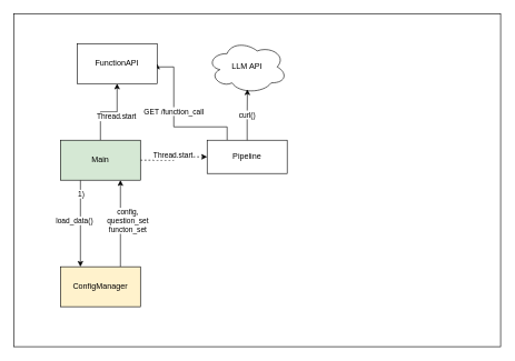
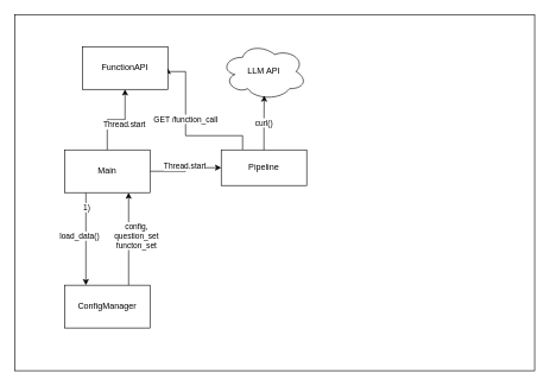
  <mxCell id="0" />
  <mxCell id="1" parent="0" />
  <mxCell id="2" value="" style="rounded=0;whiteSpace=wrap;html=1;" vertex="1" parent="1"><mxGeometry x="20" y="20" width="730" height="500" as="geometry" /></mxCell>
  <mxCell id="3" style="edgeStyle=orthogonalEdgeStyle;rounded=0;orthogonalLoop=1;jettySize=auto;html=1;entryX=0.75;entryY=1;entryDx=0;entryDy=0;exitX=0.75;exitY=0;exitDx=0;exitDy=0;" edge="1" parent="1" source="5" target="13"><mxGeometry relative="1" as="geometry" /></mxCell>
  <mxCell id="4" value="config,&lt;div&gt;question_set&lt;/div&gt;&lt;div&gt;functon_set&lt;/div&gt;" style="edgeLabel;html=1;align=center;verticalAlign=middle;resizable=0;points=[];" vertex="1" connectable="0" parent="3"><mxGeometry x="0.348" relative="1" as="geometry"><mxPoint x="10" y="18" as="offset" /></mxGeometry></mxCell>
- <mxCell id="5" value="ConfigManager" style="rounded=0;whiteSpace=wrap;html=1;fillColor=#fff2cc;" vertex="1" parent="1"><mxGeometry x="90" y="400" width="120" height="60" as="geometry" /></mxCell>
+ <mxCell id="5" value="ConfigManager" style="rounded=0;whiteSpace=wrap;html=1;" vertex="1" parent="1"><mxGeometry x="90" y="400" width="120" height="60" as="geometry" /></mxCell>
  <mxCell id="6" style="edgeStyle=orthogonalEdgeStyle;rounded=0;orthogonalLoop=1;jettySize=auto;html=1;entryX=0.25;entryY=0;entryDx=0;entryDy=0;exitX=0.25;exitY=1;exitDx=0;exitDy=0;" edge="1" parent="1" source="13" target="5"><mxGeometry relative="1" as="geometry" /></mxCell>
  <mxCell id="7" value="load_data()" style="edgeLabel;html=1;align=center;verticalAlign=middle;resizable=0;points=[];" vertex="1" connectable="0" parent="6"><mxGeometry x="-0.271" y="-3" relative="1" as="geometry"><mxPoint x="-7" y="13" as="offset" /></mxGeometry></mxCell>
  <mxCell id="8" value="1)" style="edgeLabel;html=1;align=center;verticalAlign=middle;resizable=0;points=[];" vertex="1" connectable="0" parent="6"><mxGeometry x="-0.64" relative="1" as="geometry"><mxPoint y="-3" as="offset" /></mxGeometry></mxCell>
- <mxCell id="9" style="edgeStyle=orthogonalEdgeStyle;rounded=0;orthogonalLoop=1;jettySize=auto;html=1;entryX=0;entryY=0.5;entryDx=0;entryDy=0;dashed=1;" edge="1" parent="1" source="13" target="16"><mxGeometry relative="1" as="geometry" /></mxCell>
+ <mxCell id="9" style="edgeStyle=orthogonalEdgeStyle;rounded=0;orthogonalLoop=1;jettySize=auto;html=1;entryX=0;entryY=0.5;entryDx=0;entryDy=0;" edge="1" parent="1" source="13" target="16"><mxGeometry relative="1" as="geometry" /></mxCell>
  <mxCell id="10" value="Thread.start" style="edgeLabel;html=1;align=center;verticalAlign=middle;resizable=0;points=[];" vertex="1" connectable="0" parent="9"><mxGeometry x="0.084" y="3" relative="1" as="geometry"><mxPoint x="-4" as="offset" /></mxGeometry></mxCell>
  <mxCell id="11" style="edgeStyle=orthogonalEdgeStyle;rounded=0;orthogonalLoop=1;jettySize=auto;html=1;entryX=0.5;entryY=1;entryDx=0;entryDy=0;" edge="1" parent="1" source="13" target="17"><mxGeometry relative="1" as="geometry" /></mxCell>
  <mxCell id="12" value="Thread.start" style="edgeLabel;html=1;align=center;verticalAlign=middle;resizable=0;points=[];" vertex="1" connectable="0" parent="11"><mxGeometry x="0.185" y="1" relative="1" as="geometry"><mxPoint x="1" y="8" as="offset" /></mxGeometry></mxCell>
- <mxCell id="13" value="Main" style="rounded=0;whiteSpace=wrap;html=1;fillColor=#d5e8d4;" vertex="1" parent="1"><mxGeometry x="90" y="210" width="120" height="60" as="geometry" /></mxCell>
+ <mxCell id="13" value="Main" style="rounded=0;whiteSpace=wrap;html=1;" vertex="1" parent="1"><mxGeometry x="90" y="210" width="120" height="60" as="geometry" /></mxCell>
  <mxCell id="14" style="edgeStyle=orthogonalEdgeStyle;rounded=0;orthogonalLoop=1;jettySize=auto;html=1;entryX=1;entryY=0.5;entryDx=0;entryDy=0;" edge="1" parent="1" source="16" target="17"><mxGeometry relative="1" as="geometry"><Array as="points"><mxPoint x="340" y="190" /><mxPoint x="260" y="190" /><mxPoint x="260" y="100" /></Array></mxGeometry></mxCell>
  <mxCell id="15" value="GET /function_call" style="edgeLabel;html=1;align=center;verticalAlign=middle;resizable=0;points=[];" vertex="1" connectable="0" parent="14"><mxGeometry x="0.131" y="1" relative="1" as="geometry"><mxPoint as="offset" /></mxGeometry></mxCell>
  <mxCell id="16" value="Pipeline" style="rounded=0;whiteSpace=wrap;html=1;" vertex="1" parent="1"><mxGeometry x="310" y="210" width="120" height="50" as="geometry" /></mxCell>
  <mxCell id="17" value="FunctionAPI" style="rounded=0;whiteSpace=wrap;html=1;" vertex="1" parent="1"><mxGeometry x="115" y="65" width="120" height="60" as="geometry" /></mxCell>
  <mxCell id="18" value="LLM API" style="ellipse;shape=cloud;whiteSpace=wrap;html=1;" vertex="1" parent="1"><mxGeometry x="310" y="60" width="120" height="80" as="geometry" /></mxCell>
  <mxCell id="19" style="edgeStyle=orthogonalEdgeStyle;rounded=0;orthogonalLoop=1;jettySize=auto;html=1;entryX=0.503;entryY=0.921;entryDx=0;entryDy=0;entryPerimeter=0;" edge="1" parent="1" source="16" target="18"><mxGeometry relative="1" as="geometry" /></mxCell>
  <mxCell id="20" value="curl()" style="edgeLabel;html=1;align=center;verticalAlign=middle;resizable=0;points=[];" vertex="1" connectable="0" parent="19"><mxGeometry x="0.021" y="1" relative="1" as="geometry"><mxPoint as="offset" /></mxGeometry></mxCell>
